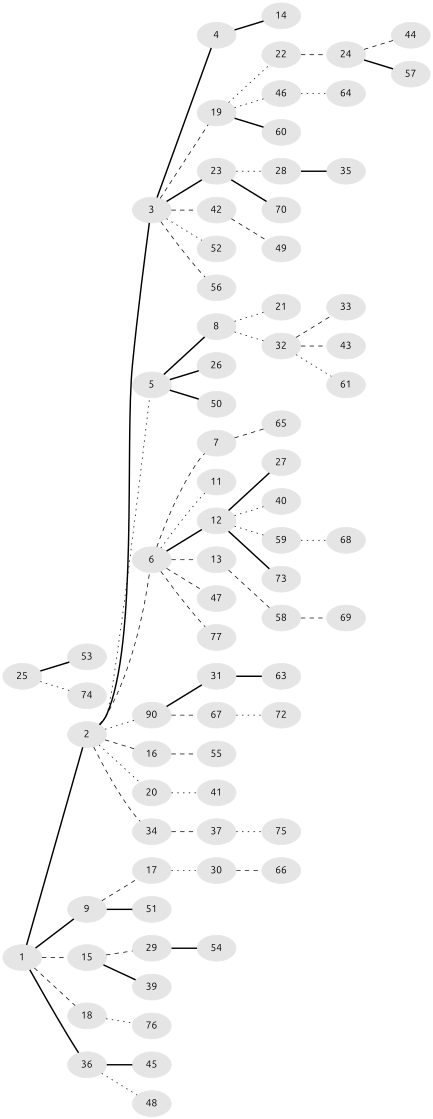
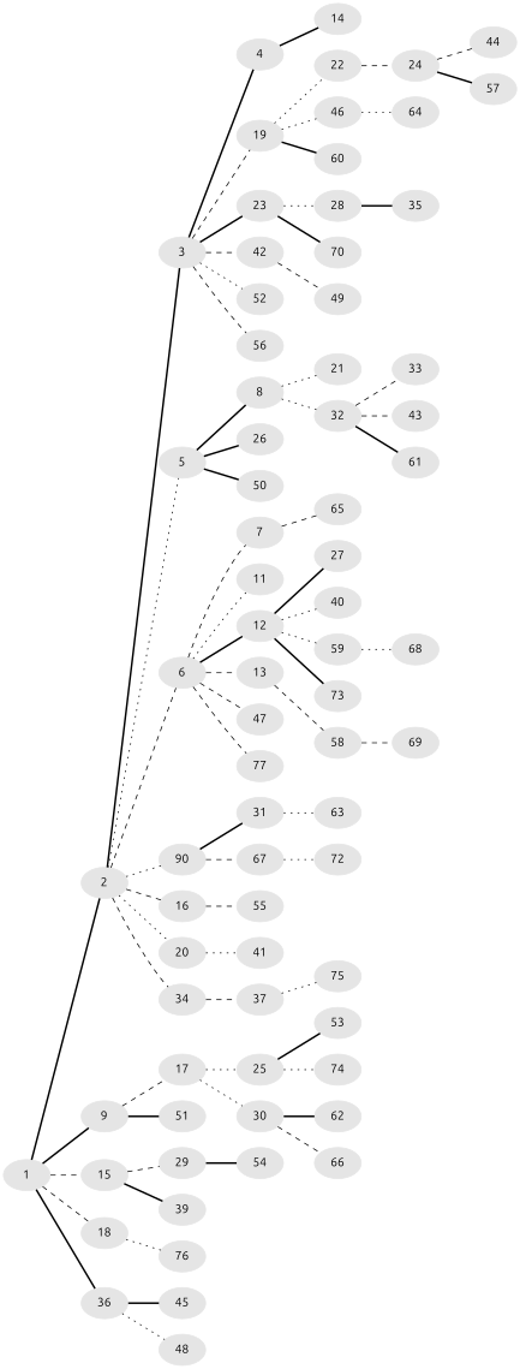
  graph {
    fontname=Ubuntu
    rankdir=LR
    node [color=gray90 fontname=Ubuntu style=filled]
    edge [fontname=Ubuntu style=dashed]
    1
    2
    9
    15
    18
    36
    3
    5
    6
    n10 [label=90]
    16
    20
    34
    17
    51
    29
    39
    76
    45
    48
    4
    19
    23
    42
    52
    56
    8
    26
    50
    7
    11
    12
    13
    47
    77
    31
    67
    55
    41
    37
    14
    22
    46
    60
    28
    70
    49
    21
    32
    65
    27
    40
    59
    73
    58
    33
    43
    61
    25
    30
    63
    72
    68
    69
    54
    53
    74
+   62
    66
    24
    64
    44
    57
    35
    75
    1 -- 2 [style=bold]
    1 -- 9 [style=bold]
    1 -- 15
    1 -- 18
    1 -- 36 [style=bold]
    2 -- 3 [style=bold]
    2 -- 5 [style=dotted]
    2 -- 6
    2 -- n10 [style=dotted]
    2 -- 16
    2 -- 20 [style=dotted]
    2 -- 34
    9 -- 17
    9 -- 51 [style=bold]
    15 -- 29
    15 -- 39 [style=bold]
    18 -- 76 [style=dotted]
    36 -- 45 [style=bold]
    36 -- 48 [style=dotted]
    3 -- 4 [style=bold]
    3 -- 19
    3 -- 23 [style=bold]
    3 -- 42
    3 -- 52 [style=dotted]
    3 -- 56
    5 -- 8 [style=bold]
    5 -- 26 [style=bold]
    5 -- 50 [style=bold]
    6 -- 7
    6 -- 11 [style=dotted]
    6 -- 12 [style=bold]
    6 -- 13
    6 -- 47
    6 -- 77
    n10 -- 31 [style=bold]
    n10 -- 67
    16 -- 55
    20 -- 41 [style=dotted]
    34 -- 37
+   17 -- 25 [style=dotted]
    17 -- 30 [style=dotted]
    29 -- 54 [style=bold]
    4 -- 14 [style=bold]
    19 -- 22 [style=dotted]
    19 -- 46 [style=dotted]
    19 -- 60 [style=bold]
    23 -- 28 [style=dotted]
    23 -- 70 [style=bold]
    42 -- 49
    8 -- 21 [style=dotted]
    8 -- 32 [style=dotted]
    7 -- 65
    12 -- 27 [style=bold]
    12 -- 40 [style=dotted]
    12 -- 59 [style=dotted]
    12 -- 73 [style=bold]
    13 -- 58
-   31 -- 63 [style=bold]
+   31 -- 63 [style=dotted]
    67 -- 72 [style=dotted]
    37 -- 75 [style=dotted]
    22 -- 24
    46 -- 64 [style=dotted]
    28 -- 35 [style=bold]
    32 -- 33
    32 -- 43
-   32 -- 61 [style=dotted]
+   32 -- 61 [style=bold]
    59 -- 68 [style=dotted]
    58 -- 69
    25 -- 53 [style=bold]
    25 -- 74 [style=dotted]
+   30 -- 62 [style=bold]
    30 -- 66
    24 -- 44
    24 -- 57 [style=bold]
  }
